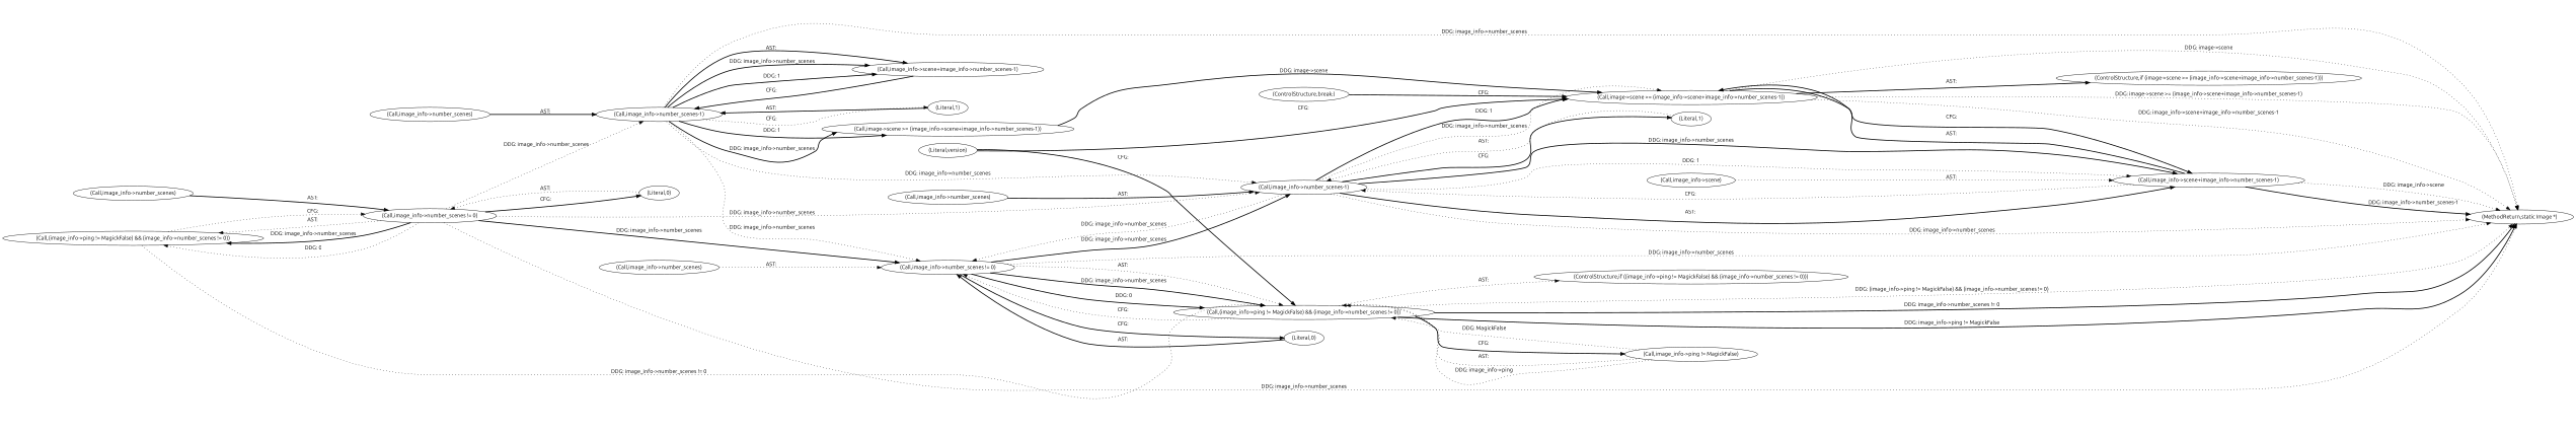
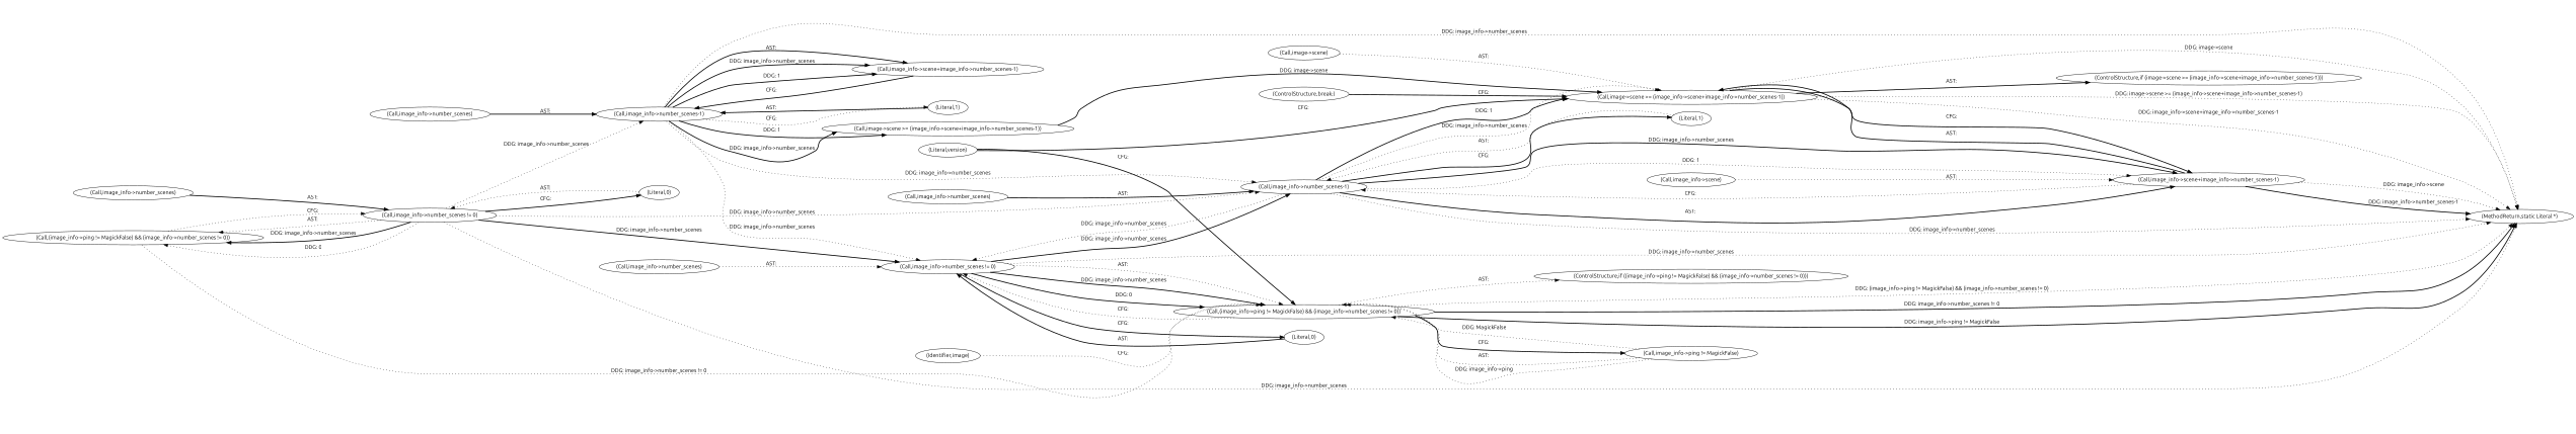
  digraph {
    fontname=Ubuntu
    rankdir=LR
    node [fontname=Ubuntu]
    edge [fontname=Ubuntu style=dotted]
    n1 [label="(Call,image_info->number_scenes != 0)"]
    n2 [label="(Call,image_info->number_scenes-1)"]
    n3 [label="(Call,(image_info->ping != MagickFalse) && (image_info->number_scenes != 0))"]
    n4 [label="(Literal,0)"]
-   n5 [label="(MethodReturn,static Image *)"]
+   n5 [label="(MethodReturn,static Literal *)"]
    n6 [label="(Call,image->scene >= (image_info->scene+image_info->number_scenes-1))"]
    n7 [label="(Call,image_info->scene+image_info->number_scenes-1)"]
    n8 [label="(Literal,1)"]
    n9 [label="(Call,image_info->ping != MagickFalse)"]
    n10 [label="(ControlStructure,if ((image_info->ping != MagickFalse) && (image_info->number_scenes != 0)))"]
    n11 [label="(ControlStructure,if (image->scene >= (image_info->scene+image_info->number_scenes-1)))"]
    n12 [label="(Call,image_info->number_scenes-1)"]
    n13 [label="(Call,image_info->scene+image_info->number_scenes-1)"]
    n14 [label="(Call,image->scene >= (image_info->scene+image_info->number_scenes-1))"]
    n15 [label="(Literal,1)"]
    n16 [label="(Call,image_info->number_scenes != 0)"]
    n17 [label="(Call,(image_info->ping != MagickFalse) && (image_info->number_scenes != 0))"]
    n18 [label="(Literal,0)"]
    n19 [label="(Call,image_info->number_scenes)"]
    n20 [label="(Call,image_info->scene)"]
    n21 [label="(Call,image_info->number_scenes)"]
    n22 [label="(Literal,version)"]
    n23 [label="(ControlStructure,break;)"]
+   n24 [label="(Call,image->scene)"]
+   n25 [label="(Identifier,image)"]
    n26 [label="(Call,image_info->number_scenes)"]
    n27 [label="(Call,image_info->number_scenes)"]
    n1 -> n2 [label="DDG: image_info->number_scenes" style=bold]
    n1 -> n3 [label="AST: "]
    n1 -> n3 [label="DDG: image_info->number_scenes" style=bold]
    n1 -> n3 [label="DDG: 0" style=bold]
    n1 -> n4 [label="CFG: " style=bold]
    n1 -> n5 [label="DDG: image_info->number_scenes"]
    n2 -> n1 [label="DDG: image_info->number_scenes"]
    n2 -> n5 [label="DDG: image_info->number_scenes"]
    n2 -> n6 [label="DDG: image_info->number_scenes"]
    n2 -> n6 [label="DDG: 1" style=bold]
    n2 -> n7 [label="AST: " style=bold]
    n2 -> n7 [label="DDG: image_info->number_scenes" style=bold]
    n2 -> n7 [label="DDG: 1"]
    n2 -> n8 [label="CFG: " style=bold]
    n3 -> n1 [label="CFG: "]
    n3 -> n5 [label="DDG: (image_info->ping != MagickFalse) && (image_info->number_scenes != 0)"]
    n3 -> n5 [label="DDG: image_info->number_scenes != 0" style=bold]
    n3 -> n5 [label="DDG: image_info->ping != MagickFalse" style=bold]
    n3 -> n9 [label="CFG: " style=bold]
    n3 -> n10 [label="AST: "]
    n4 -> n1 [label="AST: " style=bold]
    n6 -> n5 [label="DDG: image->scene >= (image_info->scene+image_info->number_scenes-1)"]
    n6 -> n5 [label="DDG: image_info->scene+image_info->number_scenes-1"]
    n6 -> n5 [label="DDG: image->scene"]
    n6 -> n7 [label="CFG: " style=bold]
    n6 -> n11 [label="AST: " style=bold]
    n7 -> n2 [label="CFG: "]
    n7 -> n5 [label="DDG: image_info->number_scenes-1" style=bold]
    n7 -> n5 [label="DDG: image_info->scene"]
    n7 -> n6 [label="AST: " style=bold]
    n8 -> n2 [label="AST: "]
    n9 -> n3 [label="AST: "]
    n9 -> n3 [label="DDG: image_info->ping"]
    n9 -> n3 [label="DDG: MagickFalse"]
    n12 -> n1 [label="DDG: image_info->number_scenes"]
    n12 -> n2 [label="DDG: image_info->number_scenes"]
    n12 -> n5 [label="DDG: image_info->number_scenes"]
    n12 -> n13 [label="AST: " style=bold]
    n12 -> n13 [label="DDG: image_info->number_scenes" style=bold]
    n12 -> n13 [label="DDG: 1" style=bold]
    n12 -> n14 [label="DDG: image_info->number_scenes" style=bold]
    n12 -> n14 [label="DDG: 1" style=bold]
    n12 -> n15 [label="CFG: "]
    n13 -> n12 [label="CFG: " style=bold]
    n14 -> n6 [label="DDG: image->scene" style=bold]
    n15 -> n12 [label="AST: " style=bold]
    n16 -> n1 [label="DDG: image_info->number_scenes" style=bold]
    n16 -> n2 [label="DDG: image_info->number_scenes"]
    n16 -> n5 [label="DDG: image_info->number_scenes"]
    n16 -> n12 [label="DDG: image_info->number_scenes"]
    n16 -> n17 [label="AST: "]
    n16 -> n17 [label="DDG: image_info->number_scenes" style=bold]
    n16 -> n17 [label="DDG: 0"]
    n16 -> n18 [label="CFG: " style=bold]
    n17 -> n3 [label="DDG: image_info->number_scenes != 0"]
    n17 -> n16 [label="CFG: "]
    n18 -> n16 [label="AST: "]
    n19 -> n1 [label="AST: "]
    n20 -> n7 [label="AST: "]
    n21 -> n12 [label="AST: " style=bold]
    n22 -> n3 [label="CFG: " style=bold]
    n22 -> n6 [label="CFG: " style=bold]
    n23 -> n6 [label="CFG: " style=bold]
+   n24 -> n6 [label="AST: "]
+   n25 -> n3 [label="CFG: "]
    n26 -> n16 [label="AST: " style=bold]
    n27 -> n2 [label="AST: " style=bold]
  }
